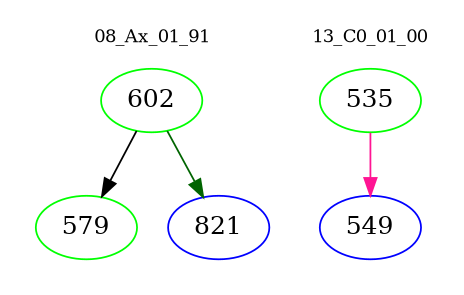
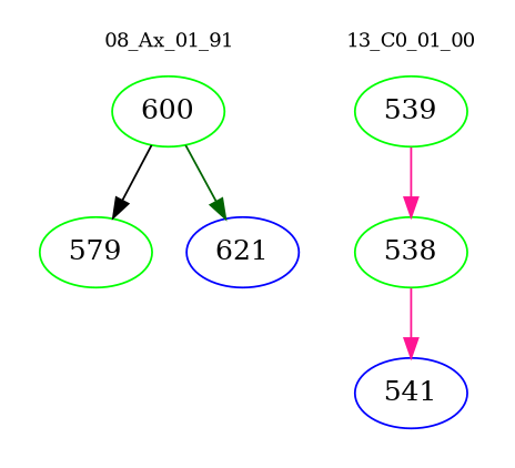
  digraph {
    node [color=green]
    edge [color=deeppink]
-   n1 [label=602]
+   n1 [label=600]
    n2 [label=579]
-   n3 [color=blue label=821]
-   n5 [label=535]
-   n6 [color=blue label=549]
+   n3 [color=blue label=621]
+   n4 [label=539]
+   n5 [label=538]
+   n6 [color=blue label=541]
    subgraph cluster_1 {
      color=white
      fontsize=10
      label="08_Ax_01_91"
      n1
      n2
      n3
    }
    subgraph cluster_2 {
      color=white
      fontsize=10
      label="13_C0_01_00"
+     n4
      n5
      n6
    }
    n1 -> n2 [color=black]
    n1 -> n3 [color=darkgreen]
+   n4 -> n5
    n5 -> n6
  }
